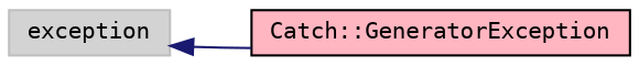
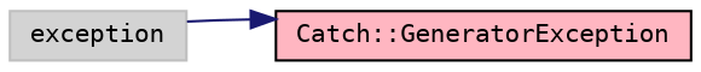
  digraph {
    rankdir=LR
    fontname="DejaVu Sans Mono"
    node [fontname="DejaVu Sans Mono" fontsize=10 shape=record style=filled]
    n1 [color=grey75 fillcolor=lightgrey height=0.2 label=exception width=0.4]
    n2 [color=black fillcolor=lightpink height=0.2 label="Catch::GeneratorException" width=0.4]
-   n1 -> n2 [color=midnightblue dir=back fontname="DejaVu Sans Mono" fontsize=10 labelfontname=Helvetica labelfontsize=10 style=solid]
+   n2 -> n1 [color=midnightblue dir=back fontname="DejaVu Sans Mono" fontsize=10 labelfontname=Helvetica labelfontsize=10 style=solid]
  }
